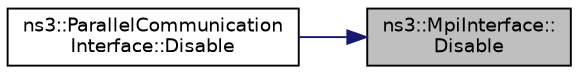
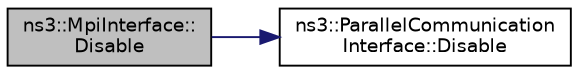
  digraph {
    rankdir=LR
    node [color=black fontname=Helvetica fontsize=10 shape=record style=filled]
    n1 [fillcolor=grey75 fontcolor=black height=0.2 label="ns3::MpiInterface::\lDisable" width=0.4]
    n2 [fillcolor=white height=0.2 label="ns3::ParallelCommunication\lInterface::Disable" width=0.4]
-   n2 -> n1 [color=midnightblue fontname=Helvetica fontsize=10 labelfontname=Helvetica labelfontsize=10 style=solid]
+   n1 -> n2 [color=midnightblue fontname=Helvetica fontsize=10 labelfontname=Helvetica labelfontsize=10 style=solid]
  }
